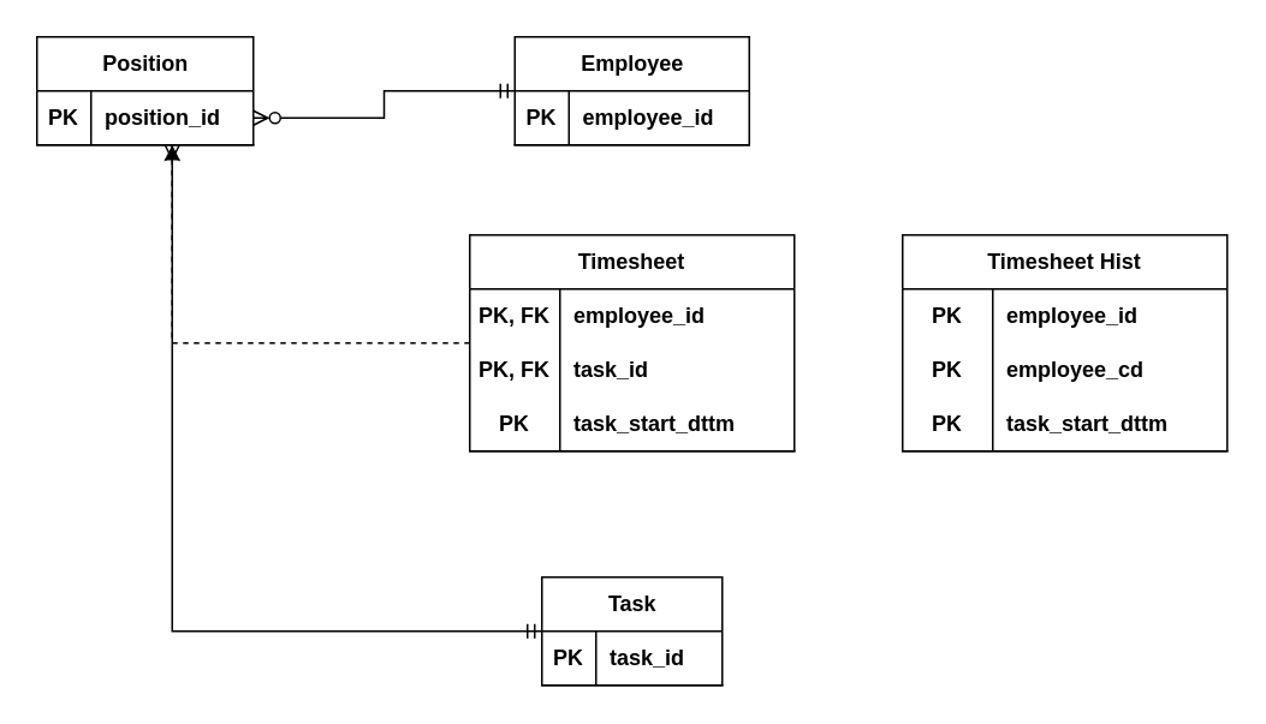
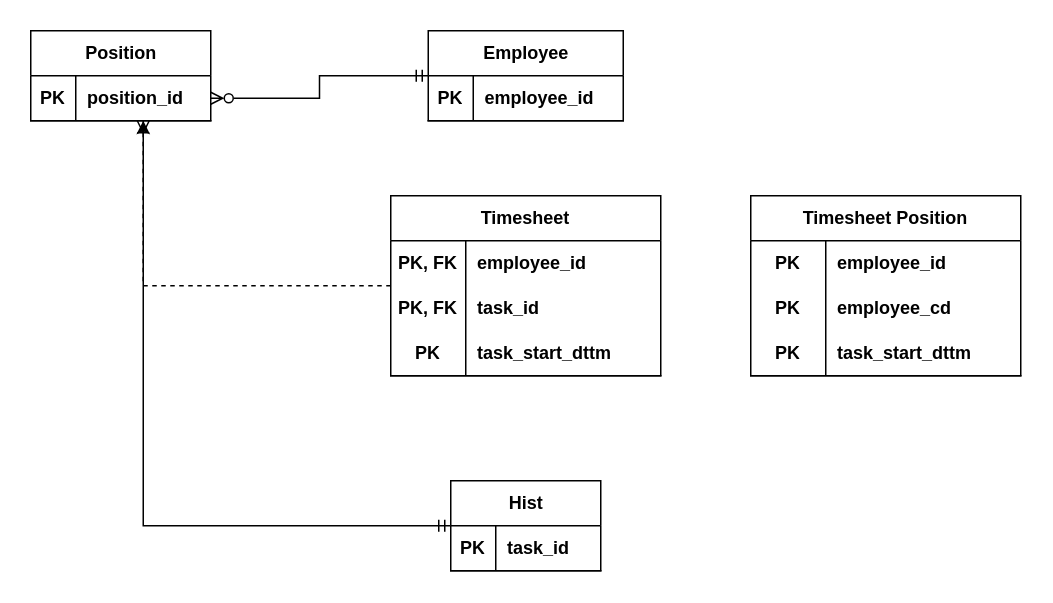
  <mxCell id="0" />
  <mxCell id="1" parent="0" />
  <mxCell id="2" style="edgeStyle=orthogonalEdgeStyle;rounded=0;orthogonalLoop=1;jettySize=auto;html=1;startArrow=ERmandOne;startFill=0;endArrow=ERzeroToMany;endFill=0;" parent="1" source="3" target="10" edge="1"><mxGeometry relative="1" as="geometry"><mxPoint x="350" y="181" as="targetPoint" /></mxGeometry></mxCell>
  <mxCell id="3" value="Employee" style="shape=table;startSize=30;container=1;collapsible=1;childLayout=tableLayout;fixedRows=1;rowLines=0;fontStyle=1;align=center;resizeLast=1;html=1;" parent="1" vertex="1"><mxGeometry x="285" y="20" width="130" height="60" as="geometry"><mxRectangle x="330" y="320" width="70" height="30" as="alternateBounds" /></mxGeometry></mxCell>
  <mxCell id="4" value="" style="shape=tableRow;horizontal=0;startSize=0;swimlaneHead=0;swimlaneBody=0;fillColor=none;collapsible=0;dropTarget=0;points=[[0,0.5],[1,0.5]];portConstraint=eastwest;top=0;left=0;right=0;bottom=1;" parent="3" vertex="1"><mxGeometry y="30" width="130" height="30" as="geometry" /></mxCell>
  <mxCell id="5" value="PK" style="shape=partialRectangle;connectable=0;fillColor=none;top=0;left=0;bottom=0;right=0;fontStyle=1;overflow=hidden;whiteSpace=wrap;html=1;" parent="4" vertex="1"><mxGeometry width="30" height="30" as="geometry"><mxRectangle width="30" height="30" as="alternateBounds" /></mxGeometry></mxCell>
  <mxCell id="6" value="employee_id" style="shape=partialRectangle;connectable=0;fillColor=none;top=0;left=0;bottom=0;right=0;align=left;spacingLeft=6;fontStyle=1;overflow=hidden;whiteSpace=wrap;html=1;" parent="4" vertex="1"><mxGeometry x="30" width="100" height="30" as="geometry"><mxRectangle width="100" height="30" as="alternateBounds" /></mxGeometry></mxCell>
  <mxCell id="7" value="Position" style="shape=table;startSize=30;container=1;collapsible=1;childLayout=tableLayout;fixedRows=1;rowLines=0;fontStyle=1;align=center;resizeLast=1;html=1;" parent="1" vertex="1"><mxGeometry x="20" y="20" width="120" height="60" as="geometry"><mxRectangle x="330" y="320" width="70" height="30" as="alternateBounds" /></mxGeometry></mxCell>
  <mxCell id="8" value="" style="shape=tableRow;horizontal=0;startSize=0;swimlaneHead=0;swimlaneBody=0;fillColor=none;collapsible=0;dropTarget=0;points=[[0,0.5],[1,0.5]];portConstraint=eastwest;top=0;left=0;right=0;bottom=1;" parent="7" vertex="1"><mxGeometry y="30" width="120" height="30" as="geometry" /></mxCell>
  <mxCell id="9" value="PK" style="shape=partialRectangle;connectable=0;fillColor=none;top=0;left=0;bottom=0;right=0;fontStyle=1;overflow=hidden;whiteSpace=wrap;html=1;" parent="8" vertex="1"><mxGeometry width="30" height="30" as="geometry"><mxRectangle width="30" height="30" as="alternateBounds" /></mxGeometry></mxCell>
  <mxCell id="10" value="position_id" style="shape=partialRectangle;connectable=0;fillColor=none;top=0;left=0;bottom=0;right=0;align=left;spacingLeft=6;fontStyle=1;overflow=hidden;whiteSpace=wrap;html=1;" parent="8" vertex="1"><mxGeometry x="30" width="90" height="30" as="geometry"><mxRectangle width="90" height="30" as="alternateBounds" /></mxGeometry></mxCell>
  <mxCell id="11" style="edgeStyle=orthogonalEdgeStyle;rounded=0;orthogonalLoop=1;jettySize=auto;html=1;endArrow=ERoneToMany;endFill=0;startArrow=ERmandOne;startFill=0;" parent="1" source="12" target="10" edge="1"><mxGeometry relative="1" as="geometry"><mxPoint x="350" y="270" as="targetPoint" /></mxGeometry></mxCell>
- <mxCell id="12" value="Task" style="shape=table;startSize=30;container=1;collapsible=1;childLayout=tableLayout;fixedRows=1;rowLines=0;fontStyle=1;align=center;resizeLast=1;html=1;" parent="1" vertex="1"><mxGeometry x="300" y="320" width="100" height="60" as="geometry"><mxRectangle x="330" y="320" width="70" height="30" as="alternateBounds" /></mxGeometry></mxCell>
+ <mxCell id="12" value="Hist" style="shape=table;startSize=30;container=1;collapsible=1;childLayout=tableLayout;fixedRows=1;rowLines=0;fontStyle=1;align=center;resizeLast=1;html=1;" parent="1" vertex="1"><mxGeometry x="300" y="320" width="100" height="60" as="geometry"><mxRectangle x="330" y="320" width="70" height="30" as="alternateBounds" /></mxGeometry></mxCell>
  <mxCell id="13" value="" style="shape=tableRow;horizontal=0;startSize=0;swimlaneHead=0;swimlaneBody=0;fillColor=none;collapsible=0;dropTarget=0;points=[[0,0.5],[1,0.5]];portConstraint=eastwest;top=0;left=0;right=0;bottom=1;" parent="12" vertex="1"><mxGeometry y="30" width="100" height="30" as="geometry" /></mxCell>
  <mxCell id="14" value="PK" style="shape=partialRectangle;connectable=0;fillColor=none;top=0;left=0;bottom=0;right=0;fontStyle=1;overflow=hidden;whiteSpace=wrap;html=1;" parent="13" vertex="1"><mxGeometry width="30" height="30" as="geometry"><mxRectangle width="30" height="30" as="alternateBounds" /></mxGeometry></mxCell>
  <mxCell id="15" value="task_id" style="shape=partialRectangle;connectable=0;fillColor=none;top=0;left=0;bottom=0;right=0;align=left;spacingLeft=6;fontStyle=1;overflow=hidden;whiteSpace=wrap;html=1;" parent="13" vertex="1"><mxGeometry x="30" width="70" height="30" as="geometry"><mxRectangle width="70" height="30" as="alternateBounds" /></mxGeometry></mxCell>
  <mxCell id="16" value="&lt;span style=&quot;text-wrap: nowrap;&quot;&gt;Timesheet&lt;/span&gt;" style="shape=table;startSize=30;container=1;collapsible=1;childLayout=tableLayout;fixedRows=1;rowLines=0;fontStyle=1;align=center;resizeLast=1;html=1;whiteSpace=wrap;" parent="1" vertex="1"><mxGeometry x="260" y="130" width="180" height="120" as="geometry" /></mxCell>
  <mxCell id="17" style="shape=tableRow;horizontal=0;startSize=0;swimlaneHead=0;swimlaneBody=0;fillColor=none;collapsible=0;dropTarget=0;points=[[0,0.5],[1,0.5]];portConstraint=eastwest;top=0;left=0;right=0;bottom=0;html=1;" parent="16" vertex="1"><mxGeometry y="30" width="180" height="30" as="geometry" /></mxCell>
  <mxCell id="18" value="PK, FK" style="shape=partialRectangle;connectable=0;fillColor=none;top=0;left=0;bottom=0;right=0;fontStyle=1;overflow=hidden;html=1;whiteSpace=wrap;" parent="17" vertex="1"><mxGeometry width="50" height="30" as="geometry"><mxRectangle width="50" height="30" as="alternateBounds" /></mxGeometry></mxCell>
  <mxCell id="19" value="employee_id" style="shape=partialRectangle;connectable=0;fillColor=none;top=0;left=0;bottom=0;right=0;align=left;spacingLeft=6;fontStyle=1;overflow=hidden;html=1;whiteSpace=wrap;" parent="17" vertex="1"><mxGeometry x="50" width="130" height="30" as="geometry"><mxRectangle width="130" height="30" as="alternateBounds" /></mxGeometry></mxCell>
  <mxCell id="20" value="" style="shape=tableRow;horizontal=0;startSize=0;swimlaneHead=0;swimlaneBody=0;fillColor=none;collapsible=0;dropTarget=0;points=[[0,0.5],[1,0.5]];portConstraint=eastwest;top=0;left=0;right=0;bottom=0;html=1;" parent="16" vertex="1"><mxGeometry y="60" width="180" height="30" as="geometry" /></mxCell>
  <mxCell id="21" value="PK, FK" style="shape=partialRectangle;connectable=0;fillColor=none;top=0;left=0;bottom=0;right=0;fontStyle=1;overflow=hidden;html=1;whiteSpace=wrap;" parent="20" vertex="1"><mxGeometry width="50" height="30" as="geometry"><mxRectangle width="50" height="30" as="alternateBounds" /></mxGeometry></mxCell>
  <mxCell id="22" value="task_id" style="shape=partialRectangle;connectable=0;fillColor=none;top=0;left=0;bottom=0;right=0;align=left;spacingLeft=6;fontStyle=1;overflow=hidden;html=1;whiteSpace=wrap;" parent="20" vertex="1"><mxGeometry x="50" width="130" height="30" as="geometry"><mxRectangle width="130" height="30" as="alternateBounds" /></mxGeometry></mxCell>
  <mxCell id="23" value="" style="shape=tableRow;horizontal=0;startSize=0;swimlaneHead=0;swimlaneBody=0;fillColor=none;collapsible=0;dropTarget=0;points=[[0,0.5],[1,0.5]];portConstraint=eastwest;top=0;left=0;right=0;bottom=1;html=1;" parent="16" vertex="1"><mxGeometry y="90" width="180" height="30" as="geometry" /></mxCell>
  <mxCell id="24" value="PK" style="shape=partialRectangle;connectable=0;fillColor=none;top=0;left=0;bottom=0;right=0;fontStyle=1;overflow=hidden;html=1;whiteSpace=wrap;" parent="23" vertex="1"><mxGeometry width="50" height="30" as="geometry"><mxRectangle width="50" height="30" as="alternateBounds" /></mxGeometry></mxCell>
  <mxCell id="25" value="task_start_dttm" style="shape=partialRectangle;connectable=0;fillColor=none;top=0;left=0;bottom=0;right=0;align=left;spacingLeft=6;fontStyle=1;overflow=hidden;html=1;whiteSpace=wrap;" parent="23" vertex="1"><mxGeometry x="50" width="130" height="30" as="geometry"><mxRectangle width="130" height="30" as="alternateBounds" /></mxGeometry></mxCell>
- <mxCell id="26" value="&lt;span style=&quot;text-wrap: nowrap;&quot;&gt;Timesheet Hist&lt;/span&gt;" style="shape=table;startSize=30;container=1;collapsible=1;childLayout=tableLayout;fixedRows=1;rowLines=0;fontStyle=1;align=center;resizeLast=1;html=1;whiteSpace=wrap;" parent="1" vertex="1"><mxGeometry x="500" y="130" width="180" height="120" as="geometry" /></mxCell>
+ <mxCell id="26" value="&lt;span style=&quot;text-wrap: nowrap;&quot;&gt;Timesheet Position&lt;/span&gt;" style="shape=table;startSize=30;container=1;collapsible=1;childLayout=tableLayout;fixedRows=1;rowLines=0;fontStyle=1;align=center;resizeLast=1;html=1;whiteSpace=wrap;" parent="1" vertex="1"><mxGeometry x="500" y="130" width="180" height="120" as="geometry" /></mxCell>
  <mxCell id="27" style="shape=tableRow;horizontal=0;startSize=0;swimlaneHead=0;swimlaneBody=0;fillColor=none;collapsible=0;dropTarget=0;points=[[0,0.5],[1,0.5]];portConstraint=eastwest;top=0;left=0;right=0;bottom=0;html=1;" parent="26" vertex="1"><mxGeometry y="30" width="180" height="30" as="geometry" /></mxCell>
  <mxCell id="28" value="PK" style="shape=partialRectangle;connectable=0;fillColor=none;top=0;left=0;bottom=0;right=0;fontStyle=1;overflow=hidden;html=1;whiteSpace=wrap;" parent="27" vertex="1"><mxGeometry width="50" height="30" as="geometry"><mxRectangle width="50" height="30" as="alternateBounds" /></mxGeometry></mxCell>
  <mxCell id="29" value="employee_id" style="shape=partialRectangle;connectable=0;fillColor=none;top=0;left=0;bottom=0;right=0;align=left;spacingLeft=6;fontStyle=1;overflow=hidden;html=1;whiteSpace=wrap;" parent="27" vertex="1"><mxGeometry x="50" width="130" height="30" as="geometry"><mxRectangle width="130" height="30" as="alternateBounds" /></mxGeometry></mxCell>
  <mxCell id="30" value="" style="shape=tableRow;horizontal=0;startSize=0;swimlaneHead=0;swimlaneBody=0;fillColor=none;collapsible=0;dropTarget=0;points=[[0,0.5],[1,0.5]];portConstraint=eastwest;top=0;left=0;right=0;bottom=0;html=1;" parent="26" vertex="1"><mxGeometry y="60" width="180" height="30" as="geometry" /></mxCell>
  <mxCell id="31" value="PK" style="shape=partialRectangle;connectable=0;fillColor=none;top=0;left=0;bottom=0;right=0;fontStyle=1;overflow=hidden;html=1;whiteSpace=wrap;" parent="30" vertex="1"><mxGeometry width="50" height="30" as="geometry"><mxRectangle width="50" height="30" as="alternateBounds" /></mxGeometry></mxCell>
  <mxCell id="32" value="employee_сd" style="shape=partialRectangle;connectable=0;fillColor=none;top=0;left=0;bottom=0;right=0;align=left;spacingLeft=6;fontStyle=1;overflow=hidden;html=1;whiteSpace=wrap;" parent="30" vertex="1"><mxGeometry x="50" width="130" height="30" as="geometry"><mxRectangle width="130" height="30" as="alternateBounds" /></mxGeometry></mxCell>
  <mxCell id="33" value="" style="shape=tableRow;horizontal=0;startSize=0;swimlaneHead=0;swimlaneBody=0;fillColor=none;collapsible=0;dropTarget=0;points=[[0,0.5],[1,0.5]];portConstraint=eastwest;top=0;left=0;right=0;bottom=1;html=1;" parent="26" vertex="1"><mxGeometry y="90" width="180" height="30" as="geometry" /></mxCell>
  <mxCell id="34" value="PK" style="shape=partialRectangle;connectable=0;fillColor=none;top=0;left=0;bottom=0;right=0;fontStyle=1;overflow=hidden;html=1;whiteSpace=wrap;" parent="33" vertex="1"><mxGeometry width="50" height="30" as="geometry"><mxRectangle width="50" height="30" as="alternateBounds" /></mxGeometry></mxCell>
  <mxCell id="35" value="task_start_dttm" style="shape=partialRectangle;connectable=0;fillColor=none;top=0;left=0;bottom=0;right=0;align=left;spacingLeft=6;fontStyle=1;overflow=hidden;html=1;whiteSpace=wrap;" parent="33" vertex="1"><mxGeometry x="50" width="130" height="30" as="geometry"><mxRectangle width="130" height="30" as="alternateBounds" /></mxGeometry></mxCell>
  <mxCell id="36" style="edgeStyle=orthogonalEdgeStyle;rounded=0;orthogonalLoop=1;jettySize=auto;html=1;dashed=1;" parent="1" source="16" target="10" edge="1"><mxGeometry relative="1" as="geometry"><mxPoint x="470" y="300" as="sourcePoint" /><mxPoint x="700" y="300" as="targetPoint" /></mxGeometry></mxCell>
